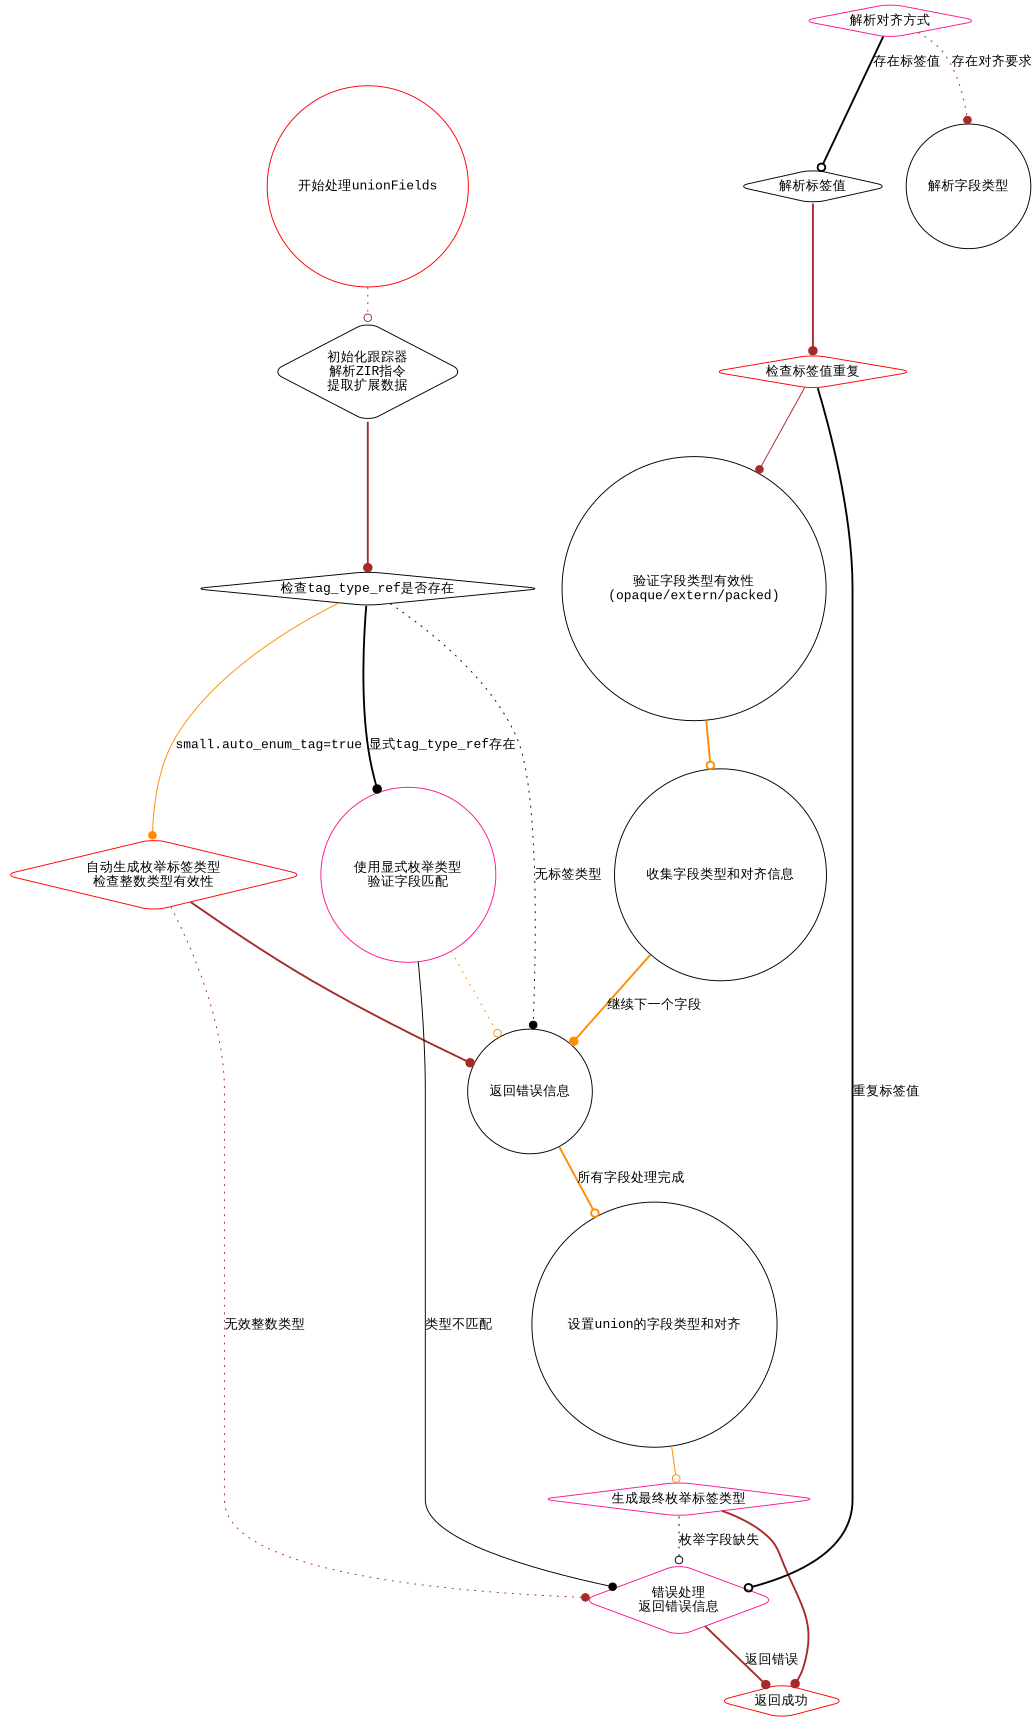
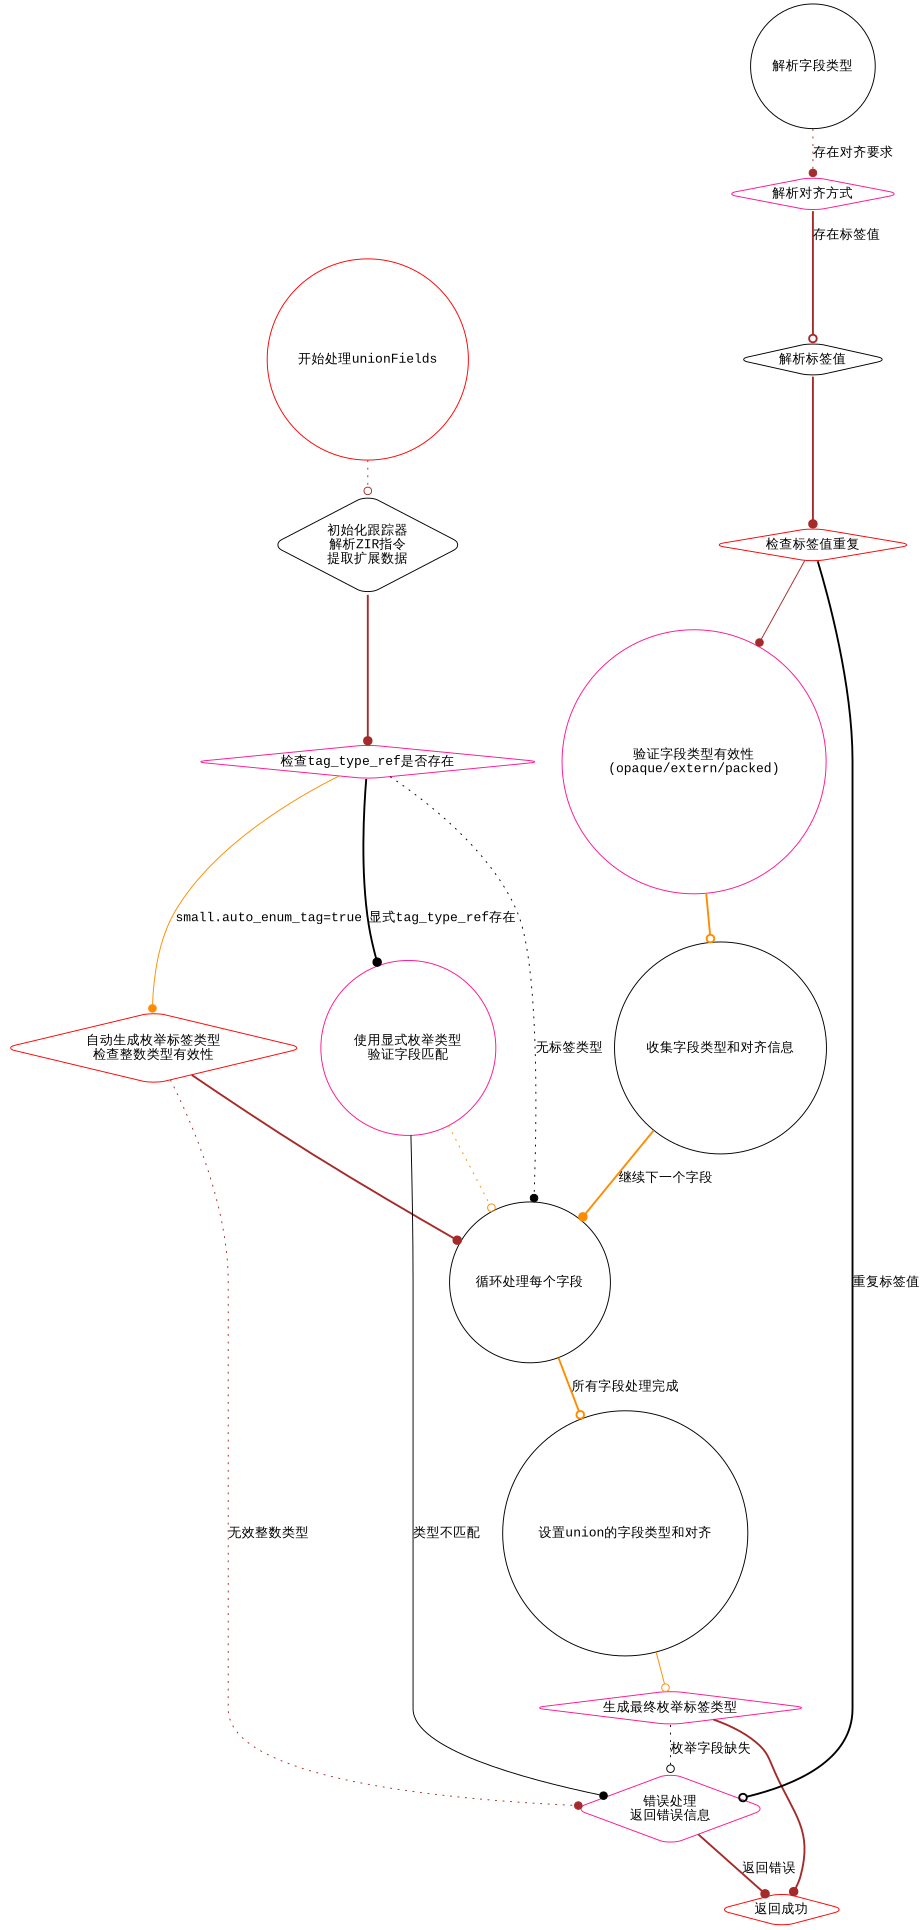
  digraph {
    fontname="Liberation Mono"
    node [color=black fontname="Liberation Mono" shape=diamond style=rounded]
    edge [arrowhead=dot color=brown fontname="Liberation Mono" style=bold]
    n1 [color=red label="开始处理unionFields" shape=circle]
    n2 [label="初始化跟踪器\n解析ZIR指令\n提取扩展数据"]
-   n3 [label="检查tag_type_ref是否存在"]
+   n3 [color=deeppink label="检查tag_type_ref是否存在"]
    n4 [color=red label="自动生成枚举标签类型\n检查整数类型有效性"]
    n5 [color=deeppink label="使用显式枚举类型\n验证字段匹配" shape=circle]
-   n6 [label="返回错误信息" shape=circle]
+   n6 [label="循环处理每个字段" shape=circle]
    n7 [color=deeppink label="错误处理\n返回错误信息"]
    n8 [label="设置union的字段类型和对齐" shape=circle]
    n9 [color=red label="返回成功"]
    n10 [color=deeppink label="生成最终枚举标签类型"]
    n11 [label="解析字段类型" shape=circle]
    n12 [color=deeppink label="解析对齐方式"]
    n13 [label="解析标签值"]
    n14 [color=red label="检查标签值重复"]
-   n15 [label="验证字段类型有效性\n(opaque/extern/packed)" shape=circle]
+   n15 [color=deeppink label="验证字段类型有效性\n(opaque/extern/packed)" shape=circle]
    n16 [label="收集字段类型和对齐信息" shape=circle]
    n1 -> n2 [arrowhead=odot style=dotted]
    n2 -> n3
    n3 -> n4 [color=darkorange label="small.auto_enum_tag=true" style=solid]
    n3 -> n5 [color=black label="显式tag_type_ref存在"]
    n3 -> n6 [color=black label="无标签类型" style=dotted]
    n4 -> n6
    n4 -> n7 [label="无效整数类型" style=dotted]
    n5 -> n6 [arrowhead=odot color=darkorange style=dotted]
    n5 -> n7 [color=black label="类型不匹配" style=solid]
    n6 -> n8 [arrowhead=odot color=darkorange label="所有字段处理完成"]
    n7 -> n9 [label="返回错误"]
    n8 -> n10 [arrowhead=odot color=darkorange style=solid]
    n10 -> n7 [arrowhead=odot color=black label="枚举字段缺失" style=dotted]
    n10 -> n9
-   n12 -> n11 [label="存在对齐要求" style=dotted]
-   n12 -> n13 [arrowhead=odot color=black label="存在标签值"]
+   n11 -> n12 [label="存在对齐要求" style=dotted]
+   n12 -> n13 [arrowhead=odot label="存在标签值"]
    n13 -> n14
    n14 -> n7 [arrowhead=odot color=black label="重复标签值"]
    n14 -> n15 [style=solid]
    n15 -> n16 [arrowhead=odot color=darkorange]
    n16 -> n6 [color=darkorange label="继续下一个字段"]
  }
